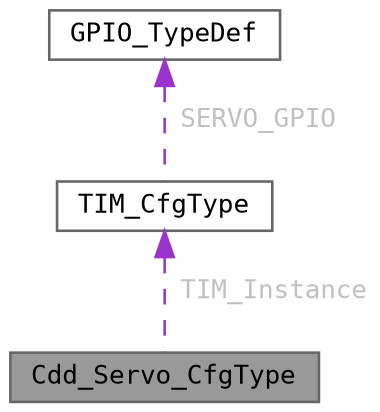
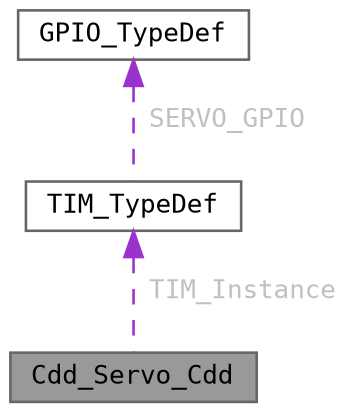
  digraph {
    fontname="DejaVu Sans Mono"
    node [color=gray40 fillcolor=white fontname="DejaVu Sans Mono" fontsize=10 shape=box style=filled]
    edge [color=darkorchid3 dir=back fontcolor=grey fontname="DejaVu Sans Mono" fontsize=10 labelfontname=Helvetica labelfontsize=10 style=dashed]
-   n1 [fillcolor=grey60 fontcolor=black height=0.2 label=Cdd_Servo_CfgType width=0.4]
+   n1 [fillcolor=grey60 fontcolor=black height=0.2 label=Cdd_Servo_Cdd width=0.4]
    n2 [height=0.2 label=GPIO_TypeDef width=0.4]
-   n3 [height=0.2 label=TIM_CfgType width=0.4]
+   n3 [height=0.2 label=TIM_TypeDef width=0.4]
    n2 -> n3 [label=" SERVO_GPIO"]
    n3 -> n1 [label=" TIM_Instance"]
  }
